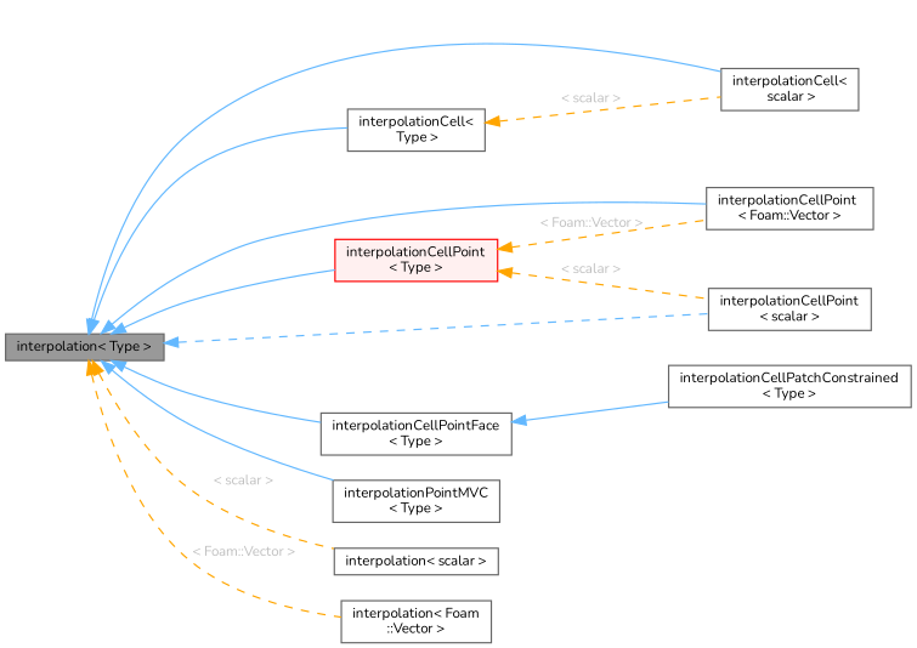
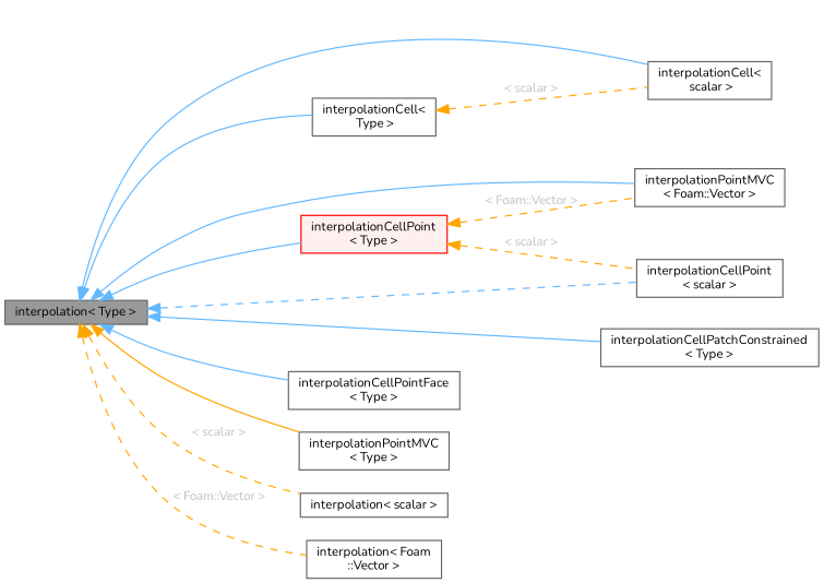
  digraph {
    fontname=Nunito
    rankdir=LR
    node [color=gray40 fillcolor=white fontname=Nunito fontsize=10 shape=box style=filled]
    edge [color=steelblue1 dir=back fontname=Nunito fontsize=10 labelfontname=Helvetica labelfontsize=10 style=solid]
    n1 [fillcolor=grey60 fontcolor=black height=0.2 label="interpolation\< Type \>" width=0.4]
    n2 [height=0.2 label="interpolationCell\<\l scalar \>" width=0.4]
-   n3 [height=0.2 label="interpolationCellPoint\l\< Foam::Vector \>" width=0.4]
+   n3 [height=0.2 label="interpolationPointMVC\l\< Foam::Vector \>" width=0.4]
    n4 [height=0.2 label="interpolationCellPoint\l\< scalar \>" width=0.4]
    n5 [height=0.2 label="interpolationCell\<\l Type \>" width=0.4]
    n6 [height=0.2 label="interpolationCellPatchConstrained\l\< Type \>" width=0.4]
    n7 [color=red fillcolor="#FFF0F0" height=0.2 label="interpolationCellPoint\l\< Type \>" width=0.4]
    n8 [height=0.2 label="interpolationCellPointFace\l\< Type \>" width=0.4]
    n9 [height=0.2 label="interpolationPointMVC\l\< Type \>" width=0.4]
    n10 [height=0.2 label="interpolation\< scalar \>" width=0.4]
    n11 [height=0.2 label="interpolation\< Foam\l::Vector \>" width=0.4]
    n1 -> n2
    n1 -> n3
    n1 -> n4 [style=dashed]
    n1 -> n5
-   n8 -> n6
+   n1 -> n6
    n1 -> n7
    n1 -> n8
-   n1 -> n9
+   n1 -> n9 [color=orange]
    n1 -> n10 [color=orange fontcolor=grey label=" \< scalar \>" style=dashed]
    n1 -> n11 [color=orange fontcolor=grey label=" \< Foam::Vector \>" style=dashed]
    n5 -> n2 [color=orange fontcolor=grey label=" \< scalar \>" style=dashed]
    n7 -> n3 [color=orange fontcolor=grey label=" \< Foam::Vector \>" style=dashed]
    n7 -> n4 [color=orange fontcolor=grey label=" \< scalar \>" style=dashed]
  }
